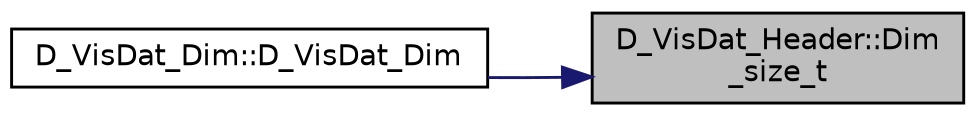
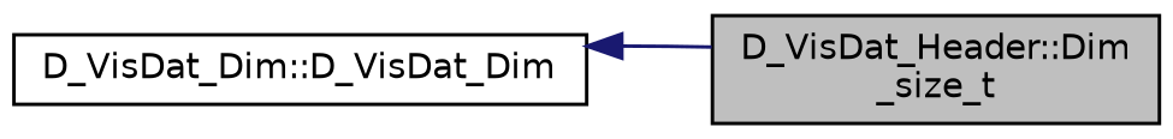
  digraph {
    rankdir=RL
    node [color=black fontname=Helvetica fontsize=10 shape=record style=filled]
    n1 [fillcolor=grey75 fontcolor=black height=0.2 label="D_VisDat_Header::Dim\l_size_t" width=0.4]
    n2 [fillcolor=white height=0.2 label="D_VisDat_Dim::D_VisDat_Dim" width=0.4]
-   n1 -> n2 [color=midnightblue dir=back fontname=Helvetica fontsize=10 labelfontname=Helvetica labelfontsize=10 style=solid]
+   n2 -> n1 [color=midnightblue dir=back fontname=Helvetica fontsize=10 labelfontname=Helvetica labelfontsize=10 style=solid]
  }
